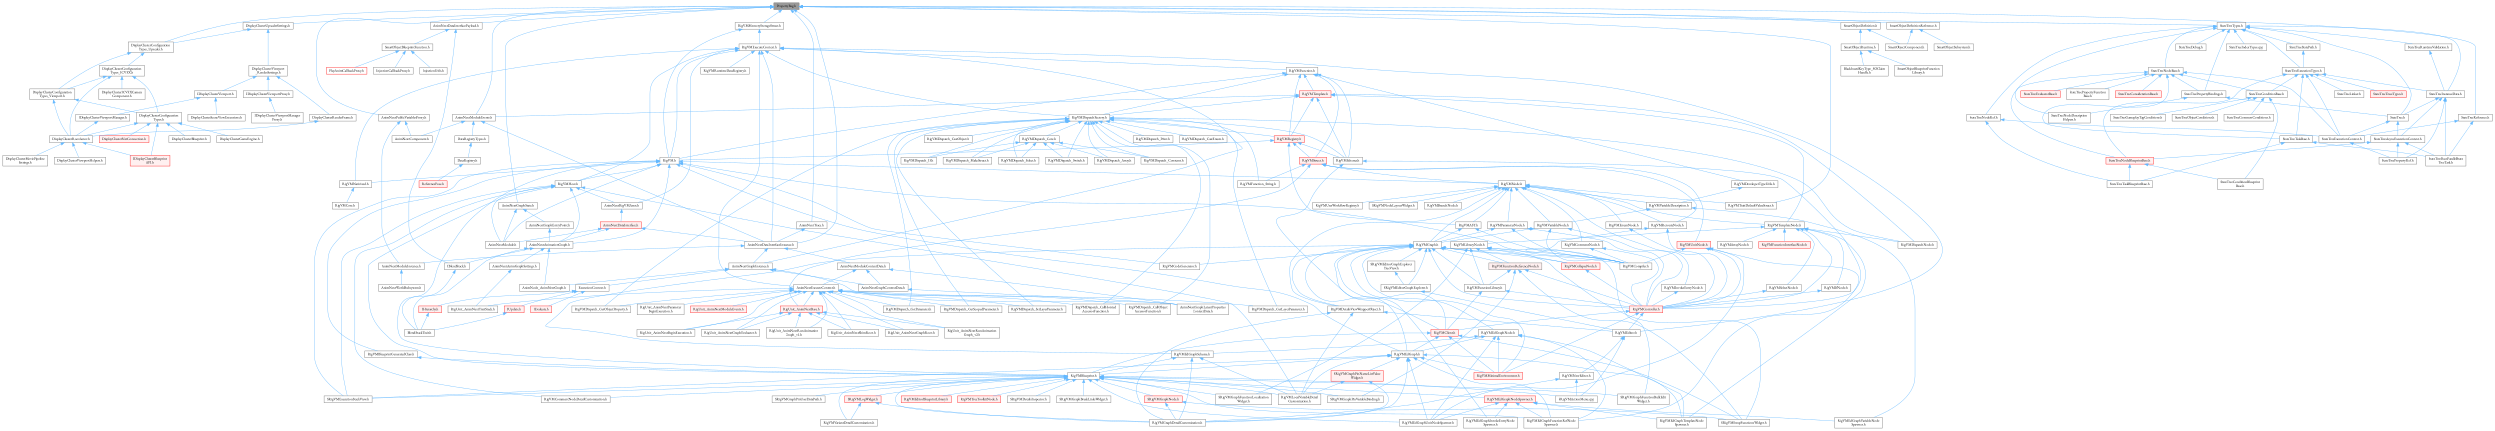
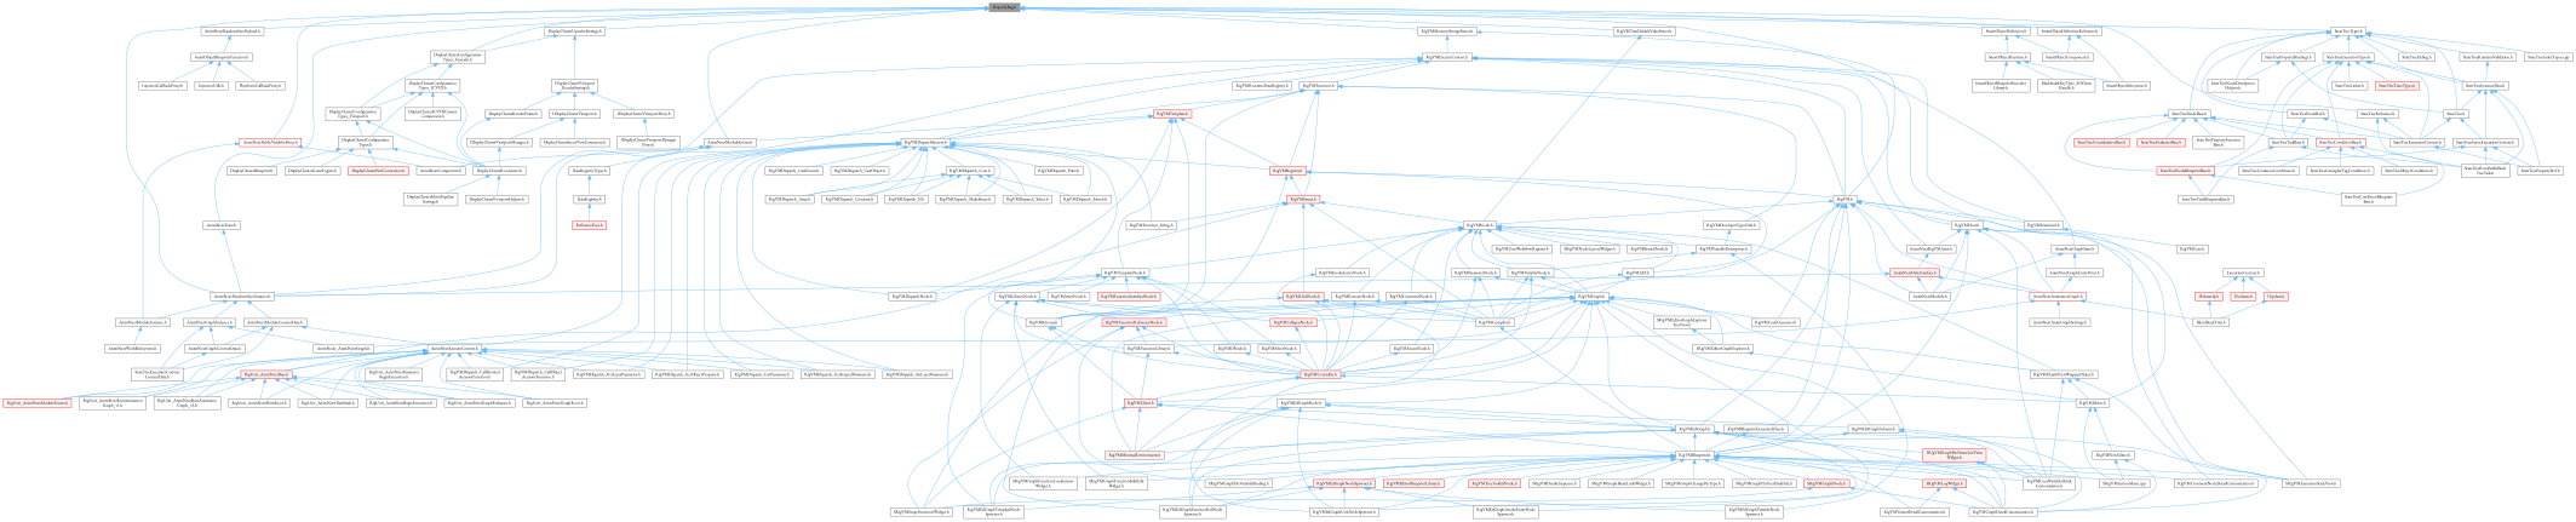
  digraph {
    fontname="EB Garamond"
    node [color=grey40 fillcolor=white fontname="EB Garamond" fontsize=10 shape=box style=filled]
    edge [color=steelblue1 dir=back fontname="EB Garamond" fontsize=10 labelfontname=Helvetica labelfontsize=10 style=solid]
    n1 [color=gray40 fillcolor=grey60 fontcolor=black height=0.2 label="PropertyBag.h" width=0.4]
    n2 [height=0.2 label="AnimNextDataInterfaceInstance.h" width=0.4]
    n3 [height=0.2 label="AnimNextDataInterfacePayload.h" width=0.4]
    n4 [height=0.2 label="AnimNextGraphState.h" width=0.4]
-   n5 [height=0.2 label="AnimNextPublicVariablesProxy.h" width=0.4]
+   n5 [color=red height=0.2 label="AnimNextPublicVariablesProxy.h" width=0.4]
    n6 [height=0.2 label="AnimNextTrace.h" width=0.4]
    n7 [height=0.2 label="DisplayClusterConfiguration\lTypes_Upscaler.h" width=0.4]
    n8 [height=0.2 label="DisplayClusterUpscalerSettings.h" width=0.4]
    n9 [height=0.2 label="AnimNextModuleEvents.h" width=0.4]
    n10 [height=0.2 label="RigVMMemoryStorageStruct.h" width=0.4]
    n11 [height=0.2 label="RigVMTraitDefaultValueStruct.h" width=0.4]
    n12 [height=0.2 label="SmartObjectDefinition.h" width=0.4]
    n13 [height=0.2 label="SmartObjectDefinitionReference.h" width=0.4]
    n14 [height=0.2 label="StateTreeReference.h" width=0.4]
    n15 [height=0.2 label="StateTreeTypes.h" width=0.4]
    n16 [height=0.2 label="AnimNextGraphInstance.h" width=0.4]
    n17 [height=0.2 label="AnimNextModuleContextData.h" width=0.4]
    n18 [height=0.2 label="AnimNextModuleInstance.h" width=0.4]
-   n19 [height=0.2 label="IBlendStack.h" width=0.4]
    n20 [height=0.2 label="SmartObjectBlueprintFunction.h" width=0.4]
    n21 [height=0.2 label="AnimNextGraphEntryPoint.h" width=0.4]
    n22 [height=0.2 label="AnimNextModule.h" width=0.4]
    n23 [height=0.2 label="AnimNextComponent.h" width=0.4]
    n24 [height=0.2 label="DisplayClusterConfiguration\lTypes_ICVFX.h" width=0.4]
    n25 [height=0.2 label="DisplayClusterConfiguration\lTypes_Viewport.h" width=0.4]
    n26 [height=0.2 label="DisplayClusterViewport\l_RenderSettings.h" width=0.4]
    n27 [height=0.2 label="DataRegistryTypes.h" width=0.4]
    n28 [height=0.2 label="RigVM.h" width=0.4]
    n29 [height=0.2 label="RigVMExecuteContext.h" width=0.4]
    n30 [height=0.2 label="RigVMNode.h" width=0.4]
    n31 [height=0.2 label="SmartObjectComponent.h" width=0.4]
    n32 [height=0.2 label="SmartObjectRuntime.h" width=0.4]
    n33 [height=0.2 label="SmartObjectSubsystem.h" width=0.4]
    n34 [height=0.2 label="StateTreeExecutionContext.h" width=0.4]
    n35 [height=0.2 label="StateTreeRunParallelState\lTreeTask.h" width=0.4]
    n36 [height=0.2 label="StateTree.h" width=0.4]
    n37 [height=0.2 label="StateTreeDebug.h" width=0.4]
    n38 [height=0.2 label="StateTreeExecutionTypes.h" width=0.4]
    n39 [height=0.2 label="StateTreeInstanceData.h" width=0.4]
    n40 [height=0.2 label="StateTreeIndexTypes.cpp" width=0.4]
    n41 [height=0.2 label="StateTreeNodeBase.h" width=0.4]
    n42 [height=0.2 label="StateTreePropertyBindings.h" width=0.4]
    n43 [height=0.2 label="StateTreeNodeDescription\lHelpers.h" width=0.4]
    n44 [height=0.2 label="StateTreeNodeRef.h" width=0.4]
    n45 [height=0.2 label="StateTreeRuntimeValidation.h" width=0.4]
-   n46 [height=0.2 label="StateTreeStatePath.h" width=0.4]
    n47 [height=0.2 label="AnimNextGraphContextData.h" width=0.4]
-   n48 [height=0.2 label="AnimNextGraphLatentProperties\lContextData.h" width=0.4]
+   n48 [height=0.2 label="StateTreeExecutionContext\lContextData.h" width=0.4]
    n49 [height=0.2 label="AnimNode_AnimNextGraph.h" width=0.4]
    n50 [height=0.2 label="ExecutionContext.h" width=0.4]
    n51 [height=0.2 label="AnimNextExecuteContext.h" width=0.4]
    n52 [height=0.2 label="AnimNextWorldSubsystem.h" width=0.4]
    n53 [color=red fillcolor="#FFF0F0" height=0.2 label="IEvaluate.h" width=0.4]
    n54 [color=red fillcolor="#FFF0F0" height=0.2 label="IHierarchy.h" width=0.4]
    n55 [color=red fillcolor="#FFF0F0" height=0.2 label="IUpdate.h" width=0.4]
    n56 [height=0.2 label="BlendStackTrait.h" width=0.4]
    n57 [color=red fillcolor="#FFF0F0" height=0.2 label="RigUnit_AnimNextBase.h" width=0.4]
    n58 [height=0.2 label="RigUnit_AnimNextBeginExecution.h" width=0.4]
    n59 [height=0.2 label="RigUnit_AnimNextGraphEvaluator.h" width=0.4]
    n60 [height=0.2 label="RigUnit_AnimNextGraphRoot.h" width=0.4]
    n61 [color=red fillcolor="#FFF0F0" height=0.2 label="RigUnit_AnimNextModuleEvents.h" width=0.4]
    n62 [height=0.2 label="RigUnit_AnimNextRunAnimation\lGraph_v1.h" width=0.4]
    n63 [height=0.2 label="RigUnit_AnimNextRunAnimation\lGraph_v2.h" width=0.4]
    n64 [height=0.2 label="RigUnit_AnimNextShimRoot.h" width=0.4]
    n65 [height=0.2 label="RigUnit_AnimNextTraitStack.h" width=0.4]
    n66 [height=0.2 label="RigUnit_AnimNextParameter\lBeginExecution.h" width=0.4]
    n67 [height=0.2 label="RigVMDispatch_CallHoisted\lAccessorFunction.h" width=0.4]
    n68 [height=0.2 label="RigVMDispatch_CallObject\lAccessorFunction.h" width=0.4]
    n69 [height=0.2 label="RigVMDispatch_GetLayerParameter.h" width=0.4]
    n70 [height=0.2 label="RigVMDispatch_GetObjectProperty.h" width=0.4]
    n71 [height=0.2 label="RigVMDispatch_GetParameter.h" width=0.4]
    n72 [height=0.2 label="RigVMDispatch_GetScopedParameter.h" width=0.4]
    n73 [height=0.2 label="RigVMDispatch_SetLayerParameter.h" width=0.4]
    n74 [height=0.2 label="InjectionCallbackProxy.h" width=0.4]
    n75 [height=0.2 label="InjectionUtils.h" width=0.4]
-   n76 [color=red height=0.2 label="PlayAnimCallbackProxy.h" width=0.4]
-   n77 [height=0.2 label="AnimNextAnimationGraph.h" width=0.4]
+   n76 [height=0.2 label="PlayAnimCallbackProxy.h" width=0.4]
+   n77 [color=red height=0.2 label="AnimNextAnimationGraph.h" width=0.4]
    n78 [height=0.2 label="AnimNextAnimGraphSettings.h" width=0.4]
    n79 [height=0.2 label="DisplayClusterConfiguration\lTypes.h" width=0.4]
    n80 [height=0.2 label="DisplayClusterRootActor.h" width=0.4]
    n81 [height=0.2 label="DisplayClusterICVFXCamera\lComponent.h" width=0.4]
    n82 [height=0.2 label="DisplayClusterBlueprint.h" width=0.4]
    n83 [height=0.2 label="DisplayClusterGameEngine.h" width=0.4]
    n84 [color=red fillcolor="#FFF0F0" height=0.2 label="DisplayClusterNetConnection.h" width=0.4]
-   n85 [color=red fillcolor="#FFF0F0" height=0.2 label="IDisplayClusterBlueprint\lAPI.h" width=0.4]
    n86 [height=0.2 label="DisplayClusterMoviePipeline\lSettings.h" width=0.4]
    n87 [height=0.2 label="DisplayClusterViewportHelpers.h" width=0.4]
    n88 [height=0.2 label="DisplayClusterRenderFrame.h" width=0.4]
    n89 [height=0.2 label="IDisplayClusterViewport.h" width=0.4]
    n90 [height=0.2 label="IDisplayClusterViewportProxy.h" width=0.4]
    n91 [height=0.2 label="DisplayClusterSceneViewExtensions.h" width=0.4]
    n92 [height=0.2 label="IDisplayClusterViewportManager.h" width=0.4]
    n93 [height=0.2 label="IDisplayClusterViewportManager\lProxy.h" width=0.4]
    n94 [height=0.2 label="DataRegistry.h" width=0.4]
    n95 [color=red fillcolor="#FFF0F0" height=0.2 label="ReferencePose.h" width=0.4]
    n96 [height=0.2 label="RigVMBlueprint.h" width=0.4]
    n97 [height=0.2 label="SRigVMExecutionStackView.h" width=0.4]
    n98 [height=0.2 label="RigVMBlueprintGeneratedClass.h" width=0.4]
    n99 [height=0.2 label="RigVMCodeGenerator.h" width=0.4]
    n100 [height=0.2 label="RigVMCompiler.h" width=0.4]
    n101 [height=0.2 label="RigVMEdGraph.h" width=0.4]
    n102 [height=0.2 label="RigVMHost.h" width=0.4]
    n103 [height=0.2 label="RigVMNativized.h" width=0.4]
    n104 [height=0.2 label="AnimNextRigVMAsset.h" width=0.4]
    n105 [height=0.2 label="RigVMEditor.h" width=0.4]
    n106 [height=0.2 label="RigVMDispatchFactory.h" width=0.4]
    n107 [height=0.2 label="RigVMFunction.h" width=0.4]
    n108 [height=0.2 label="RigVMRuntimeDataRegistry.h" width=0.4]
    n109 [height=0.2 label="RigVMCommentNodeDetailCustomization.h" width=0.4]
    n110 [height=0.2 label="RigVMEdGraphFunctionRefNode\lSpawner.h" width=0.4]
    n111 [color=red fillcolor="#FFF0F0" height=0.2 label="RigVMEdGraphNodeSpawner.h" width=0.4]
    n112 [height=0.2 label="RigVMEdGraphUnitNodeSpawner.h" width=0.4]
    n113 [color=red fillcolor="#FFF0F0" height=0.2 label="RigVMEditorBlueprintLibrary.h" width=0.4]
    n114 [height=0.2 label="RigVMGraphDetailCustomization.h" width=0.4]
    n115 [height=0.2 label="RigVMLocalVariableDetail\lCustomization.h" width=0.4]
    n116 [color=red fillcolor="#FFF0F0" height=0.2 label="RigVMTreeToolkitNode.h" width=0.4]
    n117 [height=0.2 label="RigVMVariantDetailCustomization.h" width=0.4]
    n118 [height=0.2 label="SRigVMActionMenu.cpp" width=0.4]
    n119 [height=0.2 label="SRigVMDetailsInspector.h" width=0.4]
    n120 [height=0.2 label="SRigVMGraphBreakLinksWidget.h" width=0.4]
+   n121 [height=0.2 label="SRigVMGraphChangePinType.h" width=0.4]
    n122 [height=0.2 label="SRigVMGraphFunctionBulkEdit\lWidget.h" width=0.4]
    n123 [height=0.2 label="SRigVMGraphFunctionLocalization\lWidget.h" width=0.4]
    n124 [color=red fillcolor="#FFF0F0" height=0.2 label="SRigVMGraphNode.h" width=0.4]
    n125 [height=0.2 label="SRigVMGraphPinUserDataPath.h" width=0.4]
    n126 [height=0.2 label="SRigVMGraphPinVariableBinding.h" width=0.4]
    n127 [color=red fillcolor="#FFF0F0" height=0.2 label="SRigVMLogWidget.h" width=0.4]
    n128 [height=0.2 label="RigVMEdGraphTemplateNode\lSpawner.h" width=0.4]
-   n129 [color=red fillcolor="#FFF0F0" height=0.2 label="RigVMMinimalEnvironment.h" width=0.4]
+   n129 [fillcolor="#FFF0F0" height=0.2 label="RigVMMinimalEnvironment.h" width=0.4]
    n130 [color=red fillcolor="#FFF0F0" height=0.2 label="SRigVMGraphPinNameListValue\lWidget.h" width=0.4]
    n131 [height=0.2 label="RigVMCore.h" width=0.4]
    n132 [height=0.2 label="RigVMAST.h" width=0.4]
    n133 [height=0.2 label="RigVMGraph.h" width=0.4]
    n134 [height=0.2 label="RigVMDetailsViewWrapperObject.h" width=0.4]
    n135 [height=0.2 label="RigVMBranchNode.h" width=0.4]
    n136 [height=0.2 label="RigVMCommentNode.h" width=0.4]
    n137 [height=0.2 label="RigVMEnumNode.h" width=0.4]
    n138 [height=0.2 label="RigVMInvokeEntryNode.h" width=0.4]
    n139 [height=0.2 label="RigVMParameterNode.h" width=0.4]
    n140 [height=0.2 label="RigVMRerouteNode.h" width=0.4]
    n141 [height=0.2 label="RigVMTemplateNode.h" width=0.4]
    n142 [height=0.2 label="RigVMUserWorkflowRegistry.h" width=0.4]
    n143 [height=0.2 label="RigVMVariableDescription.h" width=0.4]
    n144 [height=0.2 label="RigVMVariableNode.h" width=0.4]
    n145 [height=0.2 label="SRigVMNodeLayoutWidget.h" width=0.4]
    n146 [height=0.2 label="RigVMEdGraphInvokeEntryNode\lSpawner.h" width=0.4]
    n147 [height=0.2 label="RigVMEdGraphVariableNode\lSpawner.h" width=0.4]
    n148 [height=0.2 label="SRigVMSwapFunctionsWidget.h" width=0.4]
    n149 [color=red fillcolor="#FFF0F0" height=0.2 label="AnimNextDataInterface.h" width=0.4]
    n150 [color=red fillcolor="#FFF0F0" height=0.2 label="RigVMClient.h" width=0.4]
    n151 [color=red fillcolor="#FFF0F0" height=0.2 label="RigVMCollapseNode.h" width=0.4]
    n152 [color=red fillcolor="#FFF0F0" height=0.2 label="RigVMController.h" width=0.4]
    n153 [height=0.2 label="RigVMEdGraphNode.h" width=0.4]
    n154 [height=0.2 label="RigVMEdGraphSchema.h" width=0.4]
    n155 [height=0.2 label="RigVMFunctionLibrary.h" width=0.4]
-   n156 [fillcolor="#FFF0F0" height=0.2 label="RigVMFunctionReferenceNode.h" width=0.4]
+   n156 [color=red fillcolor="#FFF0F0" height=0.2 label="RigVMFunctionReferenceNode.h" width=0.4]
    n157 [height=0.2 label="RigVMSchema.h" width=0.4]
    n158 [height=0.2 label="SRigVMEditorGraphExplorer.h" width=0.4]
    n159 [height=0.2 label="SRigVMEditorGraphExplorer\lTreeView.h" width=0.4]
    n160 [height=0.2 label="RigVMArrayNode.h" width=0.4]
    n161 [height=0.2 label="RigVMDispatchNode.h" width=0.4]
    n162 [color=red fillcolor="#FFF0F0" height=0.2 label="RigVMFunctionInterfaceNode.h" width=0.4]
    n163 [height=0.2 label="RigVMIfNode.h" width=0.4]
    n164 [height=0.2 label="RigVMLibraryNode.h" width=0.4]
    n165 [height=0.2 label="RigVMSelectNode.h" width=0.4]
    n166 [height=0.2 label="RigVMNewEditor.h" width=0.4]
    n167 [color=red fillcolor="#FFF0F0" height=0.2 label="RigVMUnitNode.h" width=0.4]
    n168 [height=0.2 label="RigVMDispatch_Array.h" width=0.4]
    n169 [height=0.2 label="RigVMDispatch_CastEnum.h" width=0.4]
    n170 [height=0.2 label="RigVMDispatch_CastObject.h" width=0.4]
    n171 [height=0.2 label="RigVMDispatch_Constant.h" width=0.4]
    n172 [height=0.2 label="RigVMDispatch_Core.h" width=0.4]
    n173 [height=0.2 label="RigVMDispatch_If.h" width=0.4]
    n174 [height=0.2 label="RigVMDispatch_MakeStruct.h" width=0.4]
    n175 [height=0.2 label="RigVMDispatch_Select.h" width=0.4]
    n176 [height=0.2 label="RigVMDispatch_Switch.h" width=0.4]
    n177 [height=0.2 label="RigVMDispatch_Print.h" width=0.4]
    n178 [height=0.2 label="RigVMFunction_String.h" width=0.4]
    n179 [color=red fillcolor="#FFF0F0" height=0.2 label="RigVMRegistry.h" width=0.4]
    n180 [color=red fillcolor="#FFF0F0" height=0.2 label="RigVMStruct.h" width=0.4]
    n181 [height=0.2 label="RigVMDeveloperTypeUtils.h" width=0.4]
    n182 [color=red fillcolor="#FFF0F0" height=0.2 label="RigVMTemplate.h" width=0.4]
    n183 [height=0.2 label="BlackboardKeyType_SOClaim\lHandle.h" width=0.4]
    n184 [height=0.2 label="SmartObjectBlueprintFunction\lLibrary.h" width=0.4]
    n185 [height=0.2 label="StateTreePropertyRef.h" width=0.4]
    n186 [height=0.2 label="StateTreeAsyncExecutionContext.h" width=0.4]
    n187 [color=red fillcolor="#FFF0F0" height=0.2 label="StateTreeNodeBlueprintBase.h" width=0.4]
-   n188 [height=0.2 label="StateTreeConditionBase.h" width=0.4]
+   n188 [color=red height=0.2 label="StateTreeConditionBase.h" width=0.4]
    n189 [height=0.2 label="StateTreeLinker.h" width=0.4]
    n190 [height=0.2 label="StateTreeTaskBase.h" width=0.4]
    n191 [color=red fillcolor="#FFF0F0" height=0.2 label="StateTreeTraceTypes.h" width=0.4]
    n192 [color=red fillcolor="#FFF0F0" height=0.2 label="StateTreeConsiderationBase.h" width=0.4]
    n193 [color=red fillcolor="#FFF0F0" height=0.2 label="StateTreeEvaluatorBase.h" width=0.4]
    n194 [height=0.2 label="StateTreePropertyFunction\lBase.h" width=0.4]
    n195 [height=0.2 label="StateTreeTaskBlueprintBase.h" width=0.4]
    n196 [height=0.2 label="StateTreeConditionBlueprint\lBase.h" width=0.4]
    n197 [height=0.2 label="StateTreeCommonConditions.h" width=0.4]
    n198 [height=0.2 label="StateTreeGameplayTagConditions.h" width=0.4]
    n199 [height=0.2 label="StateTreeObjectConditions.h" width=0.4]
    n1 -> n2
    n1 -> n3
    n1 -> n4
    n1 -> n5
    n1 -> n6
    n1 -> n7
    n1 -> n8
    n1 -> n9
    n1 -> n10
    n1 -> n11
    n1 -> n12
    n1 -> n13
    n1 -> n14
    n1 -> n15
    n2 -> n16
    n2 -> n17
    n2 -> n18
-   n3 -> n19
    n3 -> n20
    n4 -> n21
    n4 -> n22
    n5 -> n18
    n5 -> n23
    n6 -> n2
    n7 -> n24
    n7 -> n25
    n8 -> n7
    n8 -> n26
    n9 -> n2
    n9 -> n23
    n9 -> n27
    n10 -> n28
    n10 -> n29
-   n30 -> n11
+   n11 -> n30
    n12 -> n31
    n12 -> n32
    n13 -> n31
    n13 -> n33
    n14 -> n34
    n14 -> n35
    n15 -> n36
    n15 -> n37
    n15 -> n38
    n15 -> n39
    n15 -> n40
    n15 -> n41
    n15 -> n42
    n15 -> n43
    n15 -> n44
    n15 -> n45
-   n15 -> n46
    n16 -> n47
    n16 -> n48
    n16 -> n49
-   n16 -> n50
    n17 -> n47
    n17 -> n48
    n17 -> n51
    n18 -> n52
-   n19 -> n56
    n20 -> n74
    n20 -> n75
    n20 -> n76
    n21 -> n77
    n24 -> n25
    n24 -> n79
    n24 -> n80
    n24 -> n81
    n25 -> n79
    n25 -> n80
    n26 -> n88
    n26 -> n89
    n26 -> n90
    n27 -> n94
    n28 -> n22
    n28 -> n30
    n28 -> n77
    n28 -> n96
    n28 -> n97
    n28 -> n98
    n28 -> n99
    n28 -> n100
    n28 -> n101
    n28 -> n102
    n28 -> n103
    n29 -> n2
-   n29 -> n16
    n29 -> n28
    n29 -> n51
    n29 -> n102
    n29 -> n103
    n29 -> n104
    n29 -> n105
    n29 -> n106
    n29 -> n107
    n29 -> n108
    n30 -> n132
    n30 -> n133
    n30 -> n134
    n30 -> n135
    n30 -> n136
    n30 -> n137
    n30 -> n138
    n30 -> n139
    n30 -> n140
    n30 -> n141
    n30 -> n142
    n30 -> n143
    n30 -> n144
    n30 -> n145
+   n32 -> n33
    n32 -> n183
    n32 -> n184
    n34 -> n185
    n36 -> n34
    n36 -> n186
    n38 -> n34
    n38 -> n39
    n38 -> n187
    n38 -> n188
    n38 -> n189
    n38 -> n190
    n38 -> n191
    n39 -> n35
    n39 -> n36
    n39 -> n185
    n39 -> n186
    n41 -> n34
-   n41 -> n42
    n41 -> n187
    n41 -> n188
    n41 -> n190
    n41 -> n192
    n41 -> n193
    n41 -> n194
    n42 -> n36
    n42 -> n43
    n44 -> n34
-   n44 -> n195
+   n44 -> n190
    n45 -> n39
-   n46 -> n38
    n47 -> n48
    n50 -> n53
    n50 -> n54
    n50 -> n55
    n51 -> n57
    n51 -> n58
    n51 -> n59
    n51 -> n60
    n51 -> n61
    n51 -> n62
    n51 -> n63
    n51 -> n64
    n51 -> n65
    n51 -> n66
    n51 -> n67
    n51 -> n68
    n51 -> n69
    n51 -> n70
    n51 -> n71
    n51 -> n72
    n51 -> n73
    n54 -> n56
    n55 -> n56
    n57 -> n58
    n57 -> n59
    n57 -> n60
+   n57 -> n61
    n57 -> n62
    n57 -> n63
    n57 -> n64
-   n78 -> n65
-   n77 -> n19
+   n57 -> n65
    n77 -> n49
    n77 -> n56
    n77 -> n78
    n79 -> n80
    n79 -> n82
    n79 -> n83
    n79 -> n84
-   n79 -> n85
-   n80 -> n85
    n80 -> n86
    n80 -> n87
    n88 -> n80
    n89 -> n91
    n89 -> n92
    n90 -> n93
    n92 -> n80
    n94 -> n95
    n96 -> n97
    n96 -> n109
    n96 -> n110
    n96 -> n111
    n96 -> n112
    n96 -> n113
    n96 -> n114
    n96 -> n115
    n96 -> n116
    n96 -> n117
    n96 -> n118
    n96 -> n119
    n96 -> n120
+   n96 -> n121
    n96 -> n122
    n96 -> n123
    n96 -> n124
    n96 -> n125
    n96 -> n126
    n96 -> n127
    n98 -> n96
+   n100 -> n96
    n101 -> n96
    n101 -> n97
    n101 -> n110
    n101 -> n112
    n101 -> n114
    n101 -> n115
    n101 -> n128
    n101 -> n129
    n101 -> n130
    n102 -> n22
    n102 -> n77
    n102 -> n96
    n102 -> n97
    n102 -> n104
    n102 -> n109
    n102 -> n115
    n103 -> n131
    n104 -> n149
    n105 -> n118
    n105 -> n166
    n106 -> n67
    n106 -> n68
    n106 -> n69
    n106 -> n70
    n106 -> n71
    n106 -> n72
    n106 -> n73
    n106 -> n157
    n106 -> n161
    n106 -> n168
    n106 -> n169
    n106 -> n170
    n106 -> n171
    n106 -> n172
    n106 -> n173
    n106 -> n174
    n106 -> n175
    n106 -> n176
    n106 -> n177
    n106 -> n178
    n106 -> n179
    n107 -> n28
    n107 -> n106
    n107 -> n157
    n107 -> n179
    n107 -> n180
    n107 -> n181
    n107 -> n182
    n111 -> n110
    n111 -> n112
    n111 -> n128
    n111 -> n146
    n111 -> n147
    n124 -> n114
    n124 -> n148
    n127 -> n114
    n127 -> n117
    n130 -> n114
    n130 -> n115
    n132 -> n100
    n132 -> n133
    n133 -> n99
    n133 -> n100
    n133 -> n101
    n133 -> n129
    n133 -> n134
    n133 -> n146
    n133 -> n148
    n133 -> n150
    n133 -> n151
    n133 -> n152
    n133 -> n153
    n133 -> n154
    n133 -> n155
    n133 -> n156
+   n133 -> n157
    n133 -> n158
    n133 -> n159
    n134 -> n105
    n134 -> n114
    n134 -> n115
    n136 -> n100
    n136 -> n152
    n137 -> n152
    n138 -> n152
    n139 -> n100
    n139 -> n133
    n139 -> n152
    n140 -> n100
    n140 -> n152
    n141 -> n128
    n141 -> n152
    n141 -> n160
    n141 -> n161
    n141 -> n162
    n141 -> n163
    n141 -> n164
    n141 -> n165
    n143 -> n144
    n143 -> n147
    n144 -> n100
    n144 -> n133
    n144 -> n152
    n149 -> n2
    n149 -> n22
    n149 -> n77
    n150 -> n96
    n150 -> n101
    n150 -> n129
    n150 -> n148
    n151 -> n152
    n152 -> n105
    n152 -> n129
    n152 -> n150
    n153 -> n101
    n153 -> n110
    n153 -> n112
    n153 -> n128
    n153 -> n129
    n153 -> n154
    n154 -> n96
    n154 -> n114
    n154 -> n115
    n155 -> n150
    n155 -> n152
    n156 -> n126
    n156 -> n148
    n156 -> n152
    n156 -> n155
    n157 -> n150
    n157 -> n152
    n158 -> n105
    n159 -> n158
    n163 -> n152
    n164 -> n100
    n164 -> n122
    n164 -> n123
    n164 -> n151
    n164 -> n155
    n164 -> n156
    n165 -> n152
    n166 -> n114
    n166 -> n118
    n167 -> n100
    n167 -> n110
    n167 -> n112
    n167 -> n152
    n172 -> n168
    n172 -> n171
    n172 -> n173
    n172 -> n174
    n172 -> n175
    n172 -> n176
    n179 -> n28
    n179 -> n132
    n179 -> n157
    n179 -> n180
    n180 -> n30
    n180 -> n57
-   n180 -> n140
+   n180 -> n100
    n180 -> n167
    n180 -> n178
    n181 -> n143
    n182 -> n9
    n182 -> n106
    n182 -> n141
    n182 -> n157
    n182 -> n161
    n182 -> n179
    n186 -> n35
    n186 -> n185
    n186 -> n187
    n187 -> n195
    n187 -> n196
    n188 -> n196
    n188 -> n197
    n188 -> n198
    n188 -> n199
    n190 -> n35
    n190 -> n195
  }
